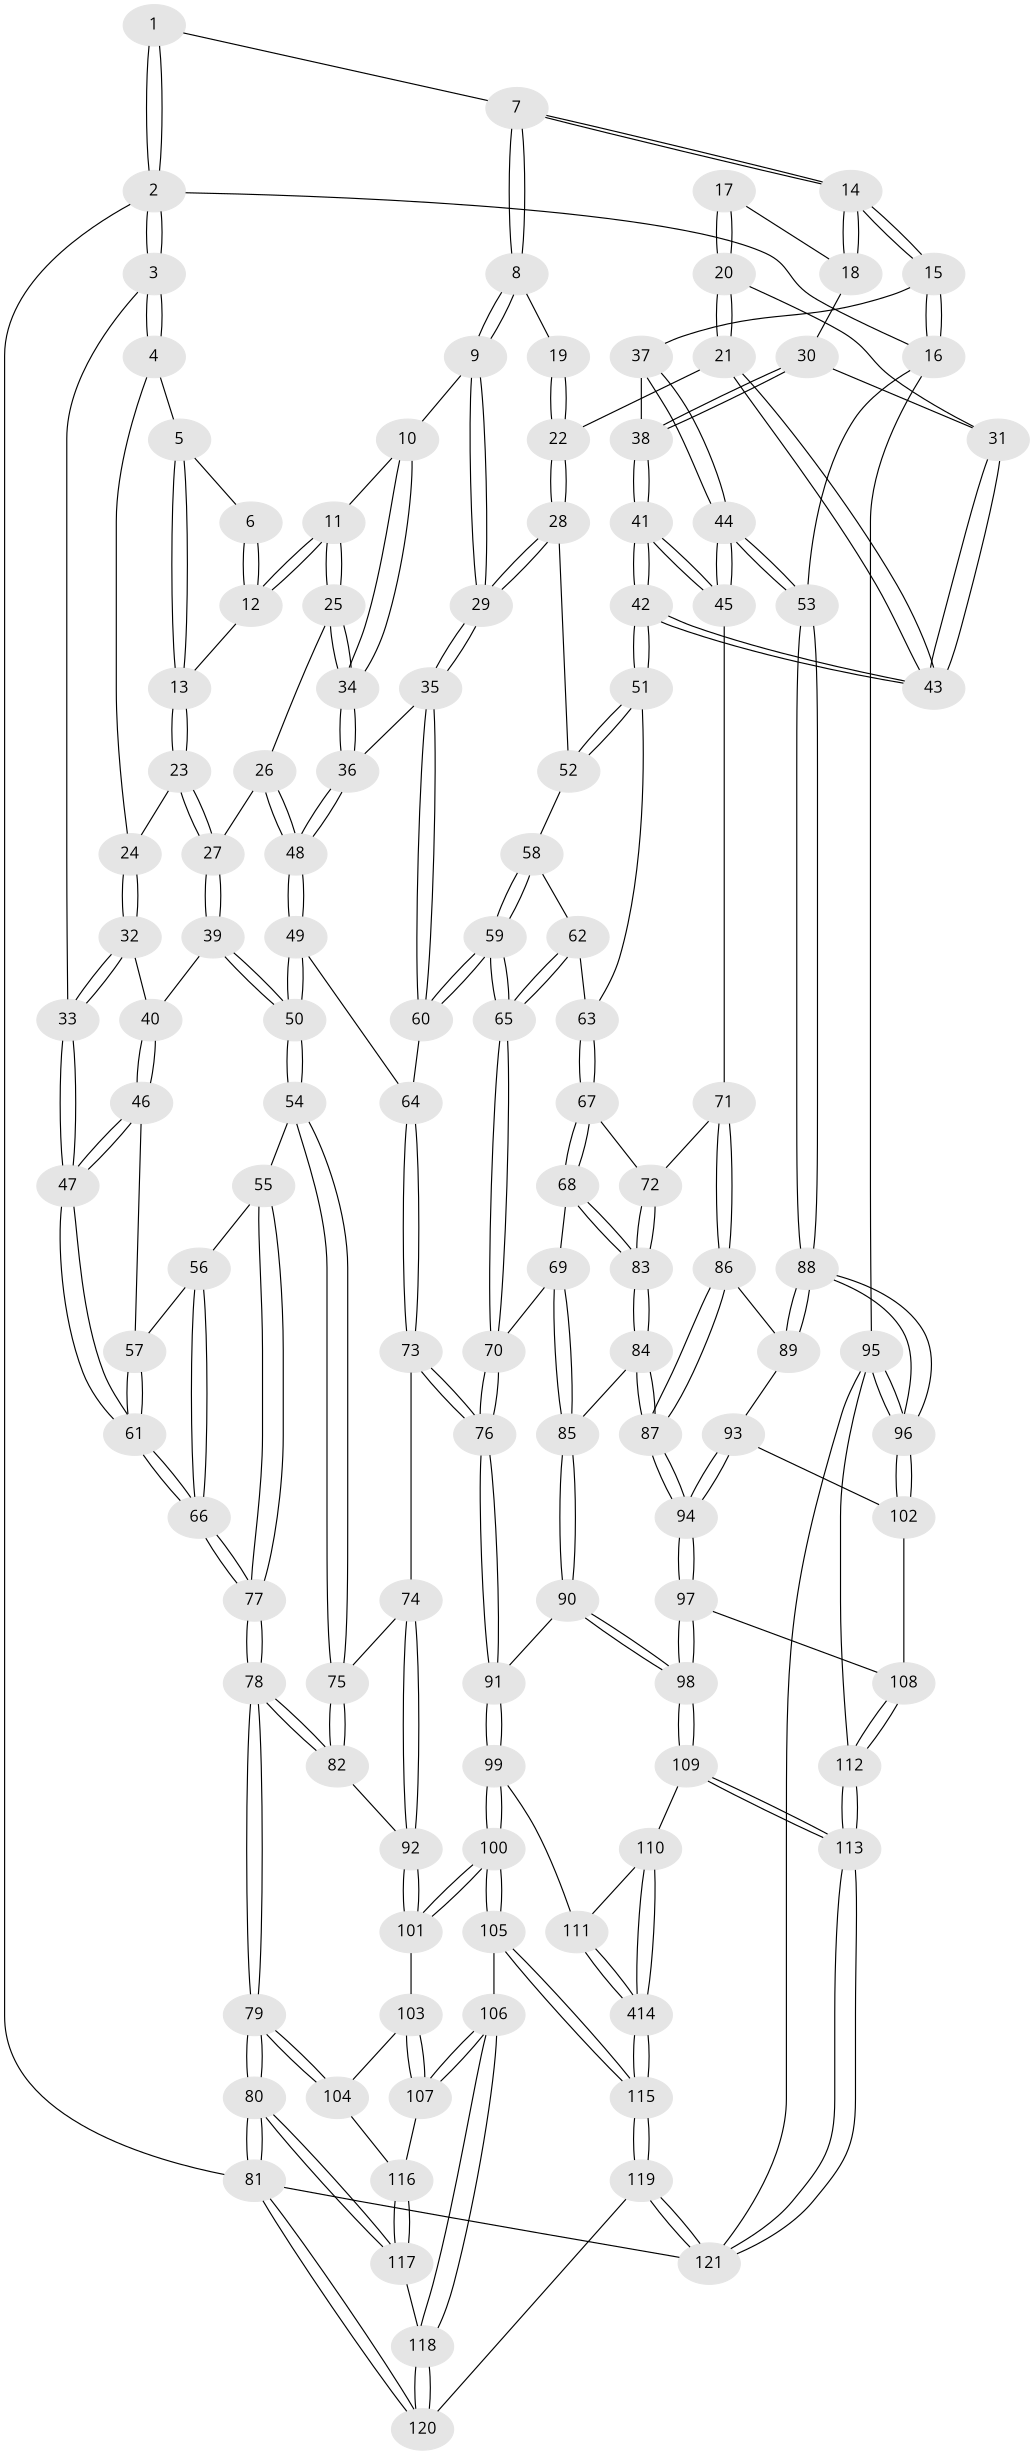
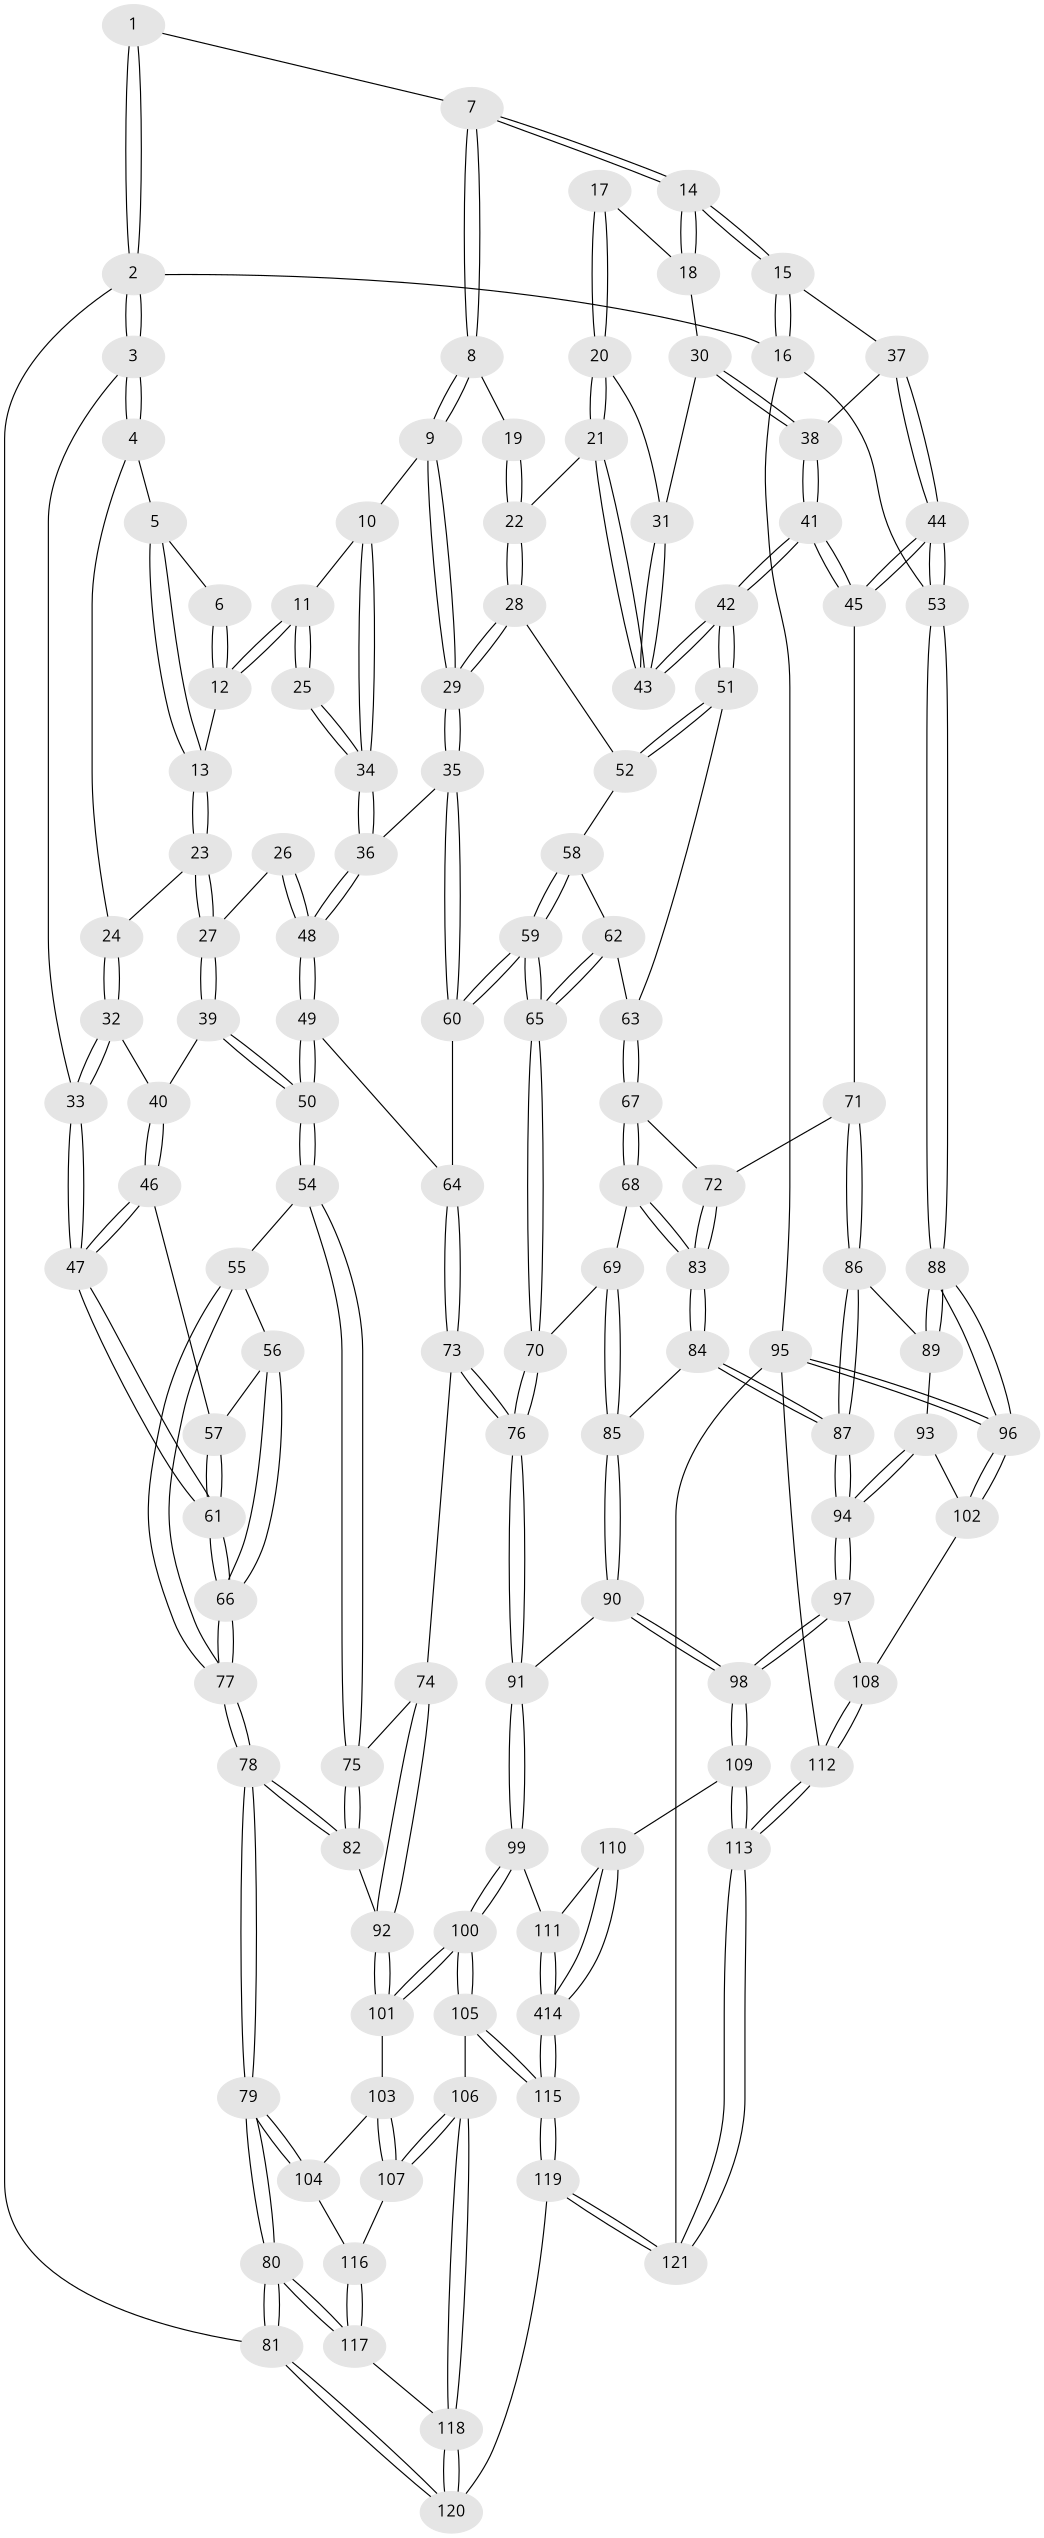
  graph {
    fontname="Open Sans"
    node [color=gray90 fontname="Open Sans" style=filled]
    edge [fontname="Open Sans"]
    1
    2
    7
    3
    16
    81
    8
    14
    4
    33
    53
    95
    120
    121
    5
    24
    47
    6
    13
    32
    12
    23
    9
    19
    15
    18
    10
    29
    22
    11
    34
    35
    25
    36
    26
    27
    37
    30
    38
    44
    88
    96
    112
    17
    20
    21
    31
    28
    43
    52
    39
    40
    48
    49
    50
    58
    60
    41
    46
    61
    64
    45
    42
    54
    57
    51
    71
    63
    72
    86
    66
    73
    55
    75
    67
    59
    62
    89
    56
    77
    82
    78
    65
    70
    68
    76
    74
    69
    83
    85
    84
    90
    91
    87
    92
    101
    99
    79
    80
    104
    117
    116
    118
    94
    98
    93
    97
    102
    109
    100
    111
    103
    108
    113
    110
    105
    n117 [label=414]
    106
    115
    107
    119
    1 -- 2
    1 -- 2
    1 -- 7
    2 -- 3
    2 -- 3
    2 -- 16
    2 -- 81
    7 -- 8
    7 -- 8
    7 -- 14
    7 -- 14
    3 -- 4
    3 -- 4
    3 -- 33
    16 -- 53
    16 -- 95
    81 -- 120
    81 -- 120
-   81 -- 121
    8 -- 9
    8 -- 9
    8 -- 19
    14 -- 15
    14 -- 15
    14 -- 18
    14 -- 18
    4 -- 5
    4 -- 24
    33 -- 47
    33 -- 47
    53 -- 88
    53 -- 88
    95 -- 121
    95 -- 96
    95 -- 96
    95 -- 112
    5 -- 6
    5 -- 13
    5 -- 13
    24 -- 32
    24 -- 32
    47 -- 61
    47 -- 61
    6 -- 12
    6 -- 12
    13 -- 23
    13 -- 23
    32 -- 33
    32 -- 33
    32 -- 40
    12 -- 13
    23 -- 24
    23 -- 27
    23 -- 27
    9 -- 10
    9 -- 29
    9 -- 29
    19 -- 22
    19 -- 22
    15 -- 16
    15 -- 16
    15 -- 37
    18 -- 30
    10 -- 11
    10 -- 34
    10 -- 34
    29 -- 35
    29 -- 35
    22 -- 28
    22 -- 28
    11 -- 12
    11 -- 12
    11 -- 25
    11 -- 25
    34 -- 36
    34 -- 36
    35 -- 36
    35 -- 60
    35 -- 60
    25 -- 34
    25 -- 34
-   25 -- 26
    36 -- 48
    36 -- 48
    26 -- 27
    26 -- 48
    26 -- 48
    27 -- 39
    27 -- 39
    37 -- 38
    37 -- 44
    37 -- 44
    30 -- 38
    30 -- 38
    30 -- 31
    38 -- 41
    38 -- 41
    44 -- 53
    44 -- 53
    44 -- 45
    44 -- 45
    88 -- 96
    88 -- 96
    88 -- 89
    88 -- 89
    96 -- 102
    96 -- 102
    112 -- 113
    112 -- 113
    17 -- 18
    17 -- 20
    17 -- 20
    20 -- 21
    20 -- 21
    20 -- 31
    21 -- 22
    21 -- 43
    21 -- 43
    31 -- 43
    31 -- 43
    28 -- 29
    28 -- 29
    28 -- 52
    52 -- 58
    39 -- 40
    39 -- 50
    39 -- 50
    40 -- 46
    40 -- 46
    48 -- 49
    48 -- 49
    49 -- 50
    49 -- 50
    49 -- 64
    50 -- 54
    50 -- 54
    58 -- 59
    58 -- 59
    58 -- 62
    60 -- 64
    41 -- 45
    41 -- 45
    41 -- 42
    41 -- 42
    46 -- 47
    46 -- 47
    46 -- 57
    61 -- 66
    61 -- 66
    64 -- 73
    64 -- 73
    45 -- 71
    42 -- 43
    42 -- 43
    42 -- 51
    42 -- 51
    54 -- 55
    54 -- 75
    54 -- 75
    57 -- 61
    57 -- 61
    51 -- 52
    51 -- 52
    51 -- 63
    71 -- 72
    71 -- 86
    71 -- 86
    63 -- 67
    63 -- 67
    72 -- 83
    72 -- 83
    86 -- 89
    86 -- 87
    86 -- 87
    66 -- 77
    66 -- 77
    73 -- 76
    73 -- 76
    73 -- 74
    55 -- 56
    55 -- 77
    55 -- 77
    75 -- 82
    75 -- 82
    67 -- 72
    67 -- 68
    67 -- 68
    59 -- 60
    59 -- 60
    59 -- 65
    59 -- 65
    62 -- 63
    62 -- 65
    62 -- 65
    89 -- 93
    56 -- 57
    56 -- 66
    56 -- 66
    77 -- 78
    77 -- 78
    82 -- 92
    78 -- 82
    78 -- 82
    78 -- 79
    78 -- 79
    65 -- 70
    65 -- 70
    70 -- 76
    70 -- 76
    68 -- 69
    68 -- 83
    68 -- 83
    76 -- 91
    76 -- 91
    74 -- 75
    74 -- 92
    74 -- 92
    69 -- 70
    69 -- 85
    69 -- 85
    83 -- 84
    83 -- 84
    85 -- 90
    85 -- 90
    84 -- 85
    84 -- 87
    84 -- 87
    90 -- 91
    90 -- 98
    90 -- 98
    91 -- 99
    91 -- 99
    87 -- 94
    87 -- 94
    92 -- 101
    92 -- 101
    101 -- 103
    99 -- 100
    99 -- 100
    99 -- 111
    79 -- 80
    79 -- 80
    79 -- 104
    79 -- 104
    80 -- 81
    80 -- 81
    80 -- 117
    80 -- 117
    104 -- 116
    117 -- 118
    116 -- 117
    116 -- 117
    118 -- 120
    118 -- 120
    94 -- 97
    94 -- 97
    98 -- 109
    98 -- 109
    93 -- 94
    93 -- 94
    93 -- 102
    97 -- 98
    97 -- 98
    97 -- 108
    102 -- 108
    109 -- 113
    109 -- 113
    109 -- 110
    100 -- 101
    100 -- 101
    100 -- 105
    100 -- 105
    111 -- n117
    111 -- n117
    103 -- 104
    103 -- 107
    103 -- 107
    108 -- 112
    108 -- 112
    113 -- 121
    113 -- 121
    110 -- 111
    110 -- n117
    110 -- n117
    105 -- 106
    105 -- 115
    105 -- 115
    n117 -- 115
    n117 -- 115
    106 -- 118
    106 -- 118
    106 -- 107
    106 -- 107
    115 -- 119
    115 -- 119
    107 -- 116
    119 -- 120
    119 -- 121
    119 -- 121
  }
